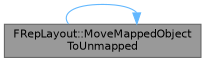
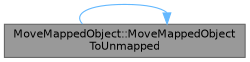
  digraph {
    rankdir=RL
-   n1 [color=gray40 fillcolor=grey60 fontcolor=black fontname=Helvetica fontsize=10 height=0.2 label="FRepLayout::MoveMappedObject\lToUnmapped" shape=box style=filled width=0.4]
+   n1 [color=gray40 fillcolor=grey60 fontcolor=black fontname=Helvetica fontsize=10 height=0.2 label="MoveMappedObject::MoveMappedObject\lToUnmapped" shape=box style=filled width=0.4]
    n1 -> n1 [color=steelblue1 dir=back fontname=Helvetica fontsize=10 labelfontname=Helvetica labelfontsize=10 style=solid]
  }
